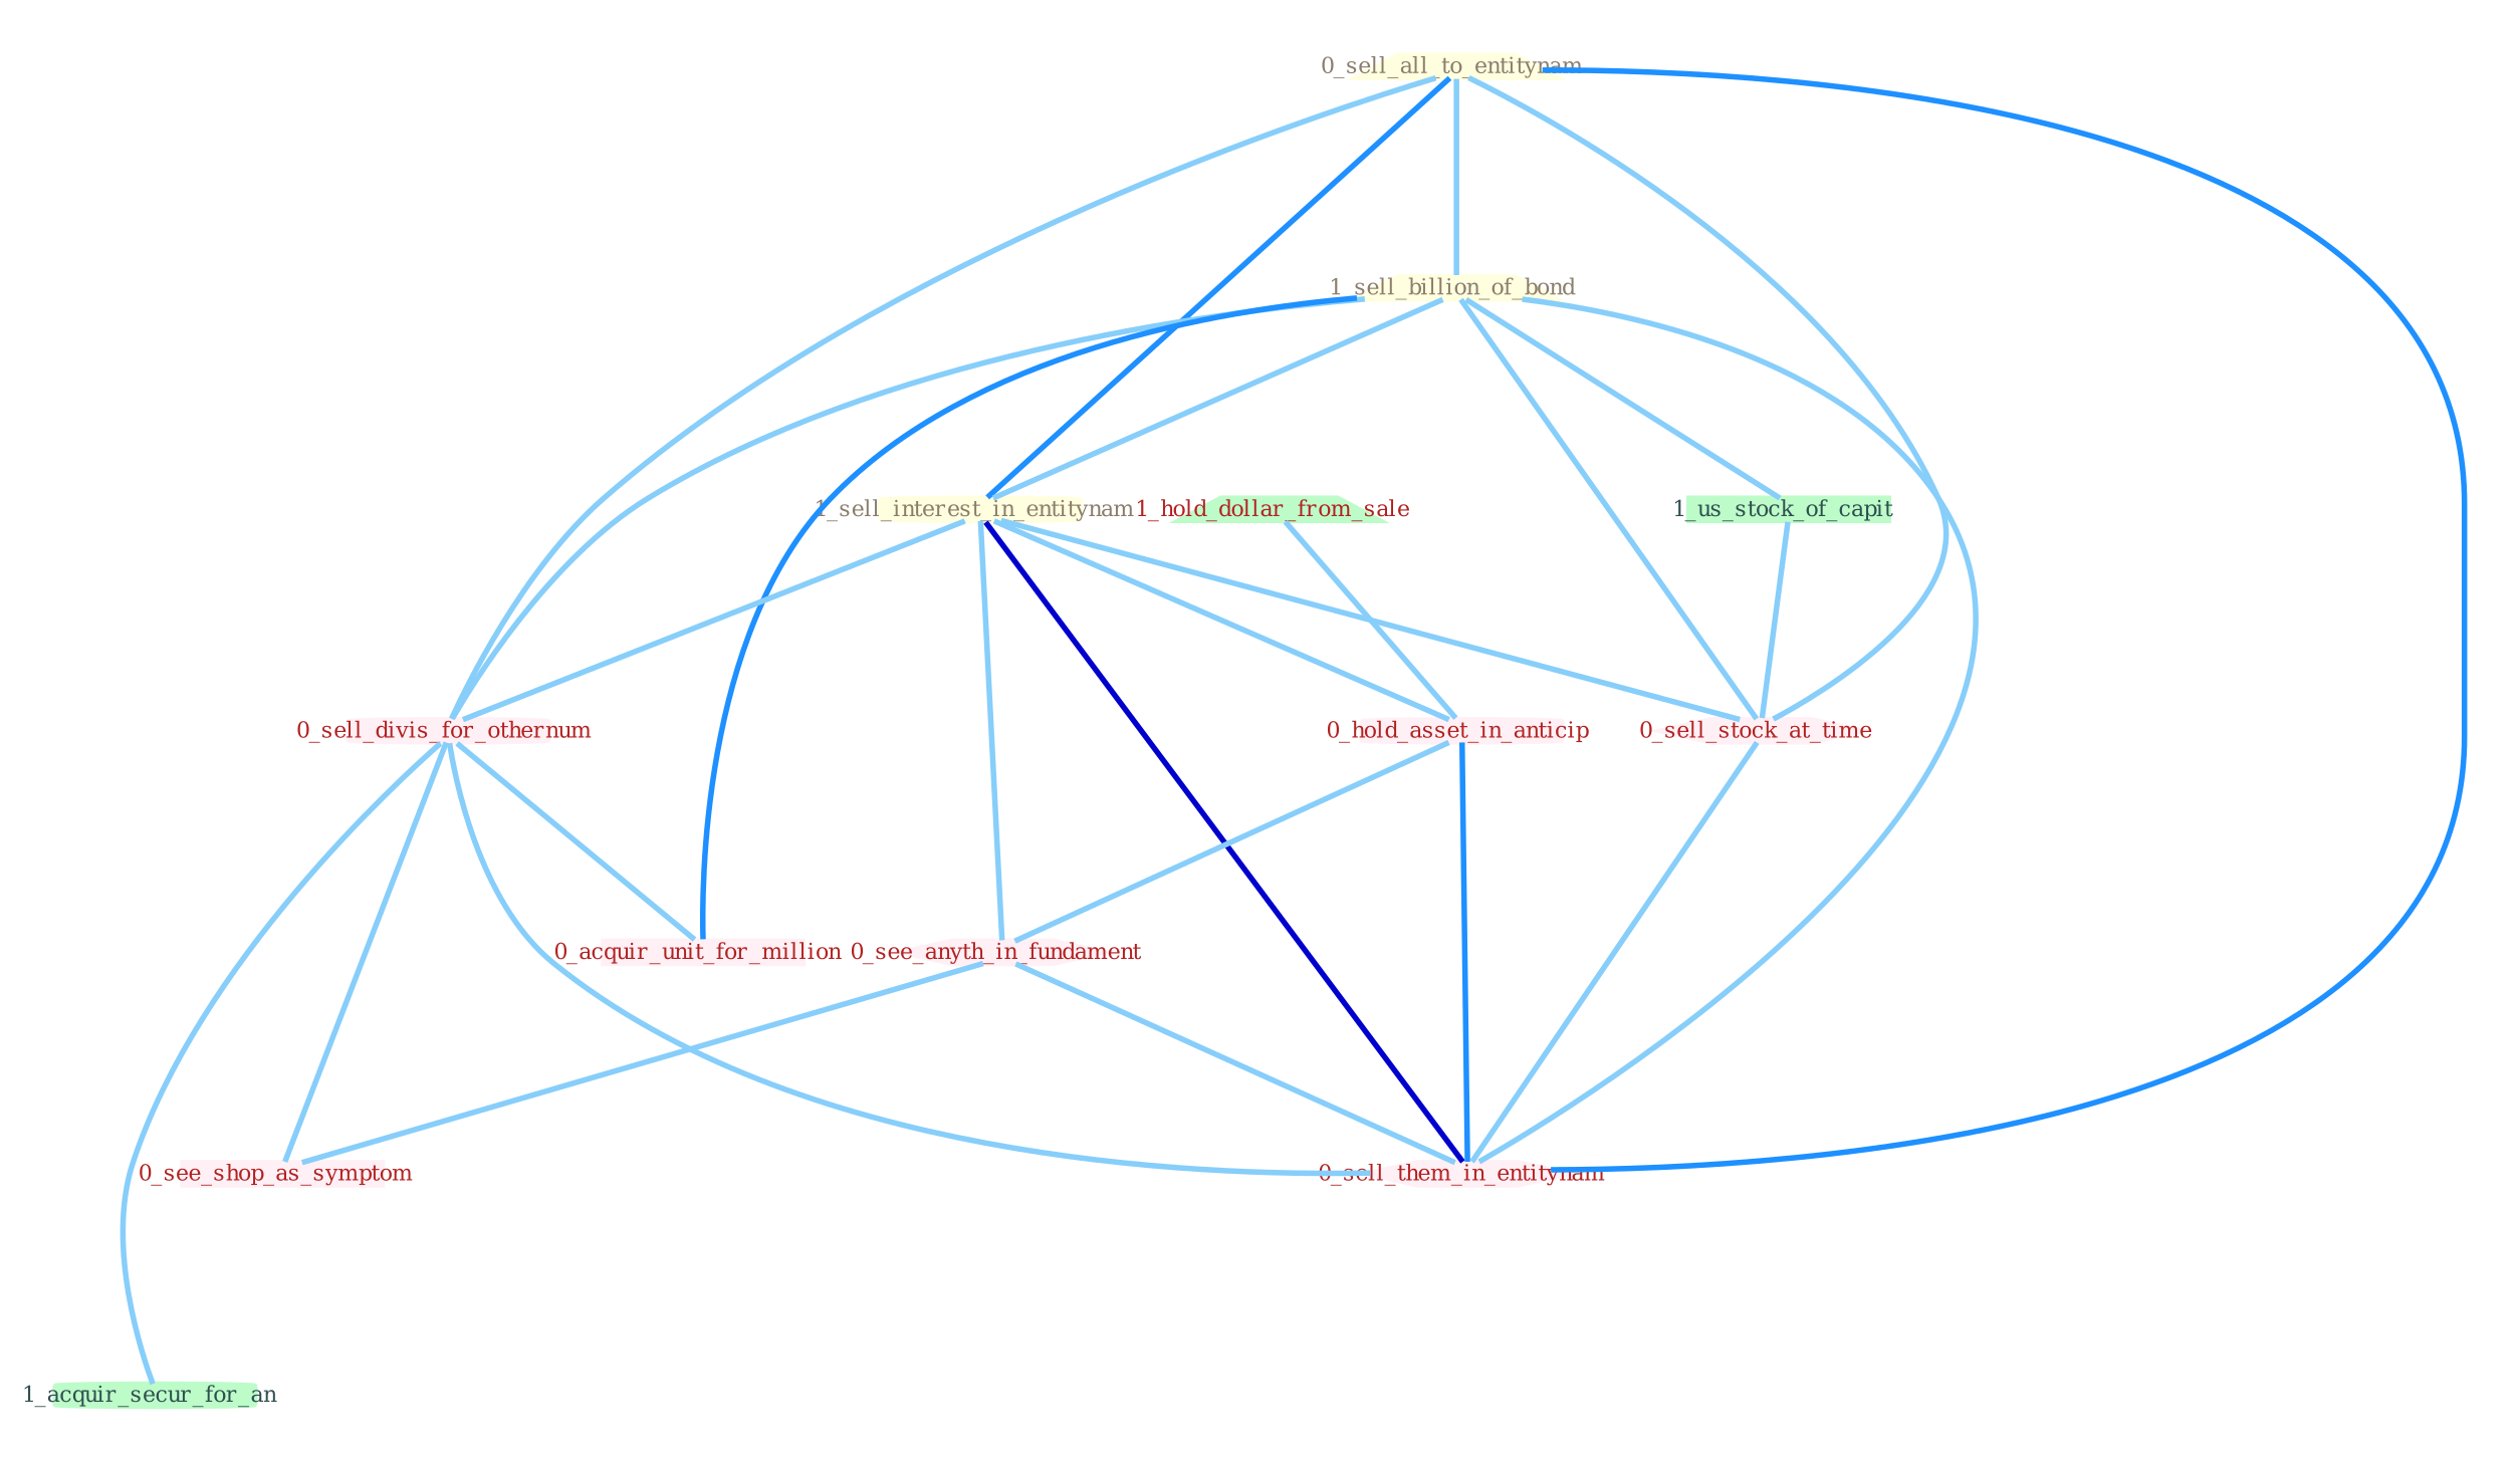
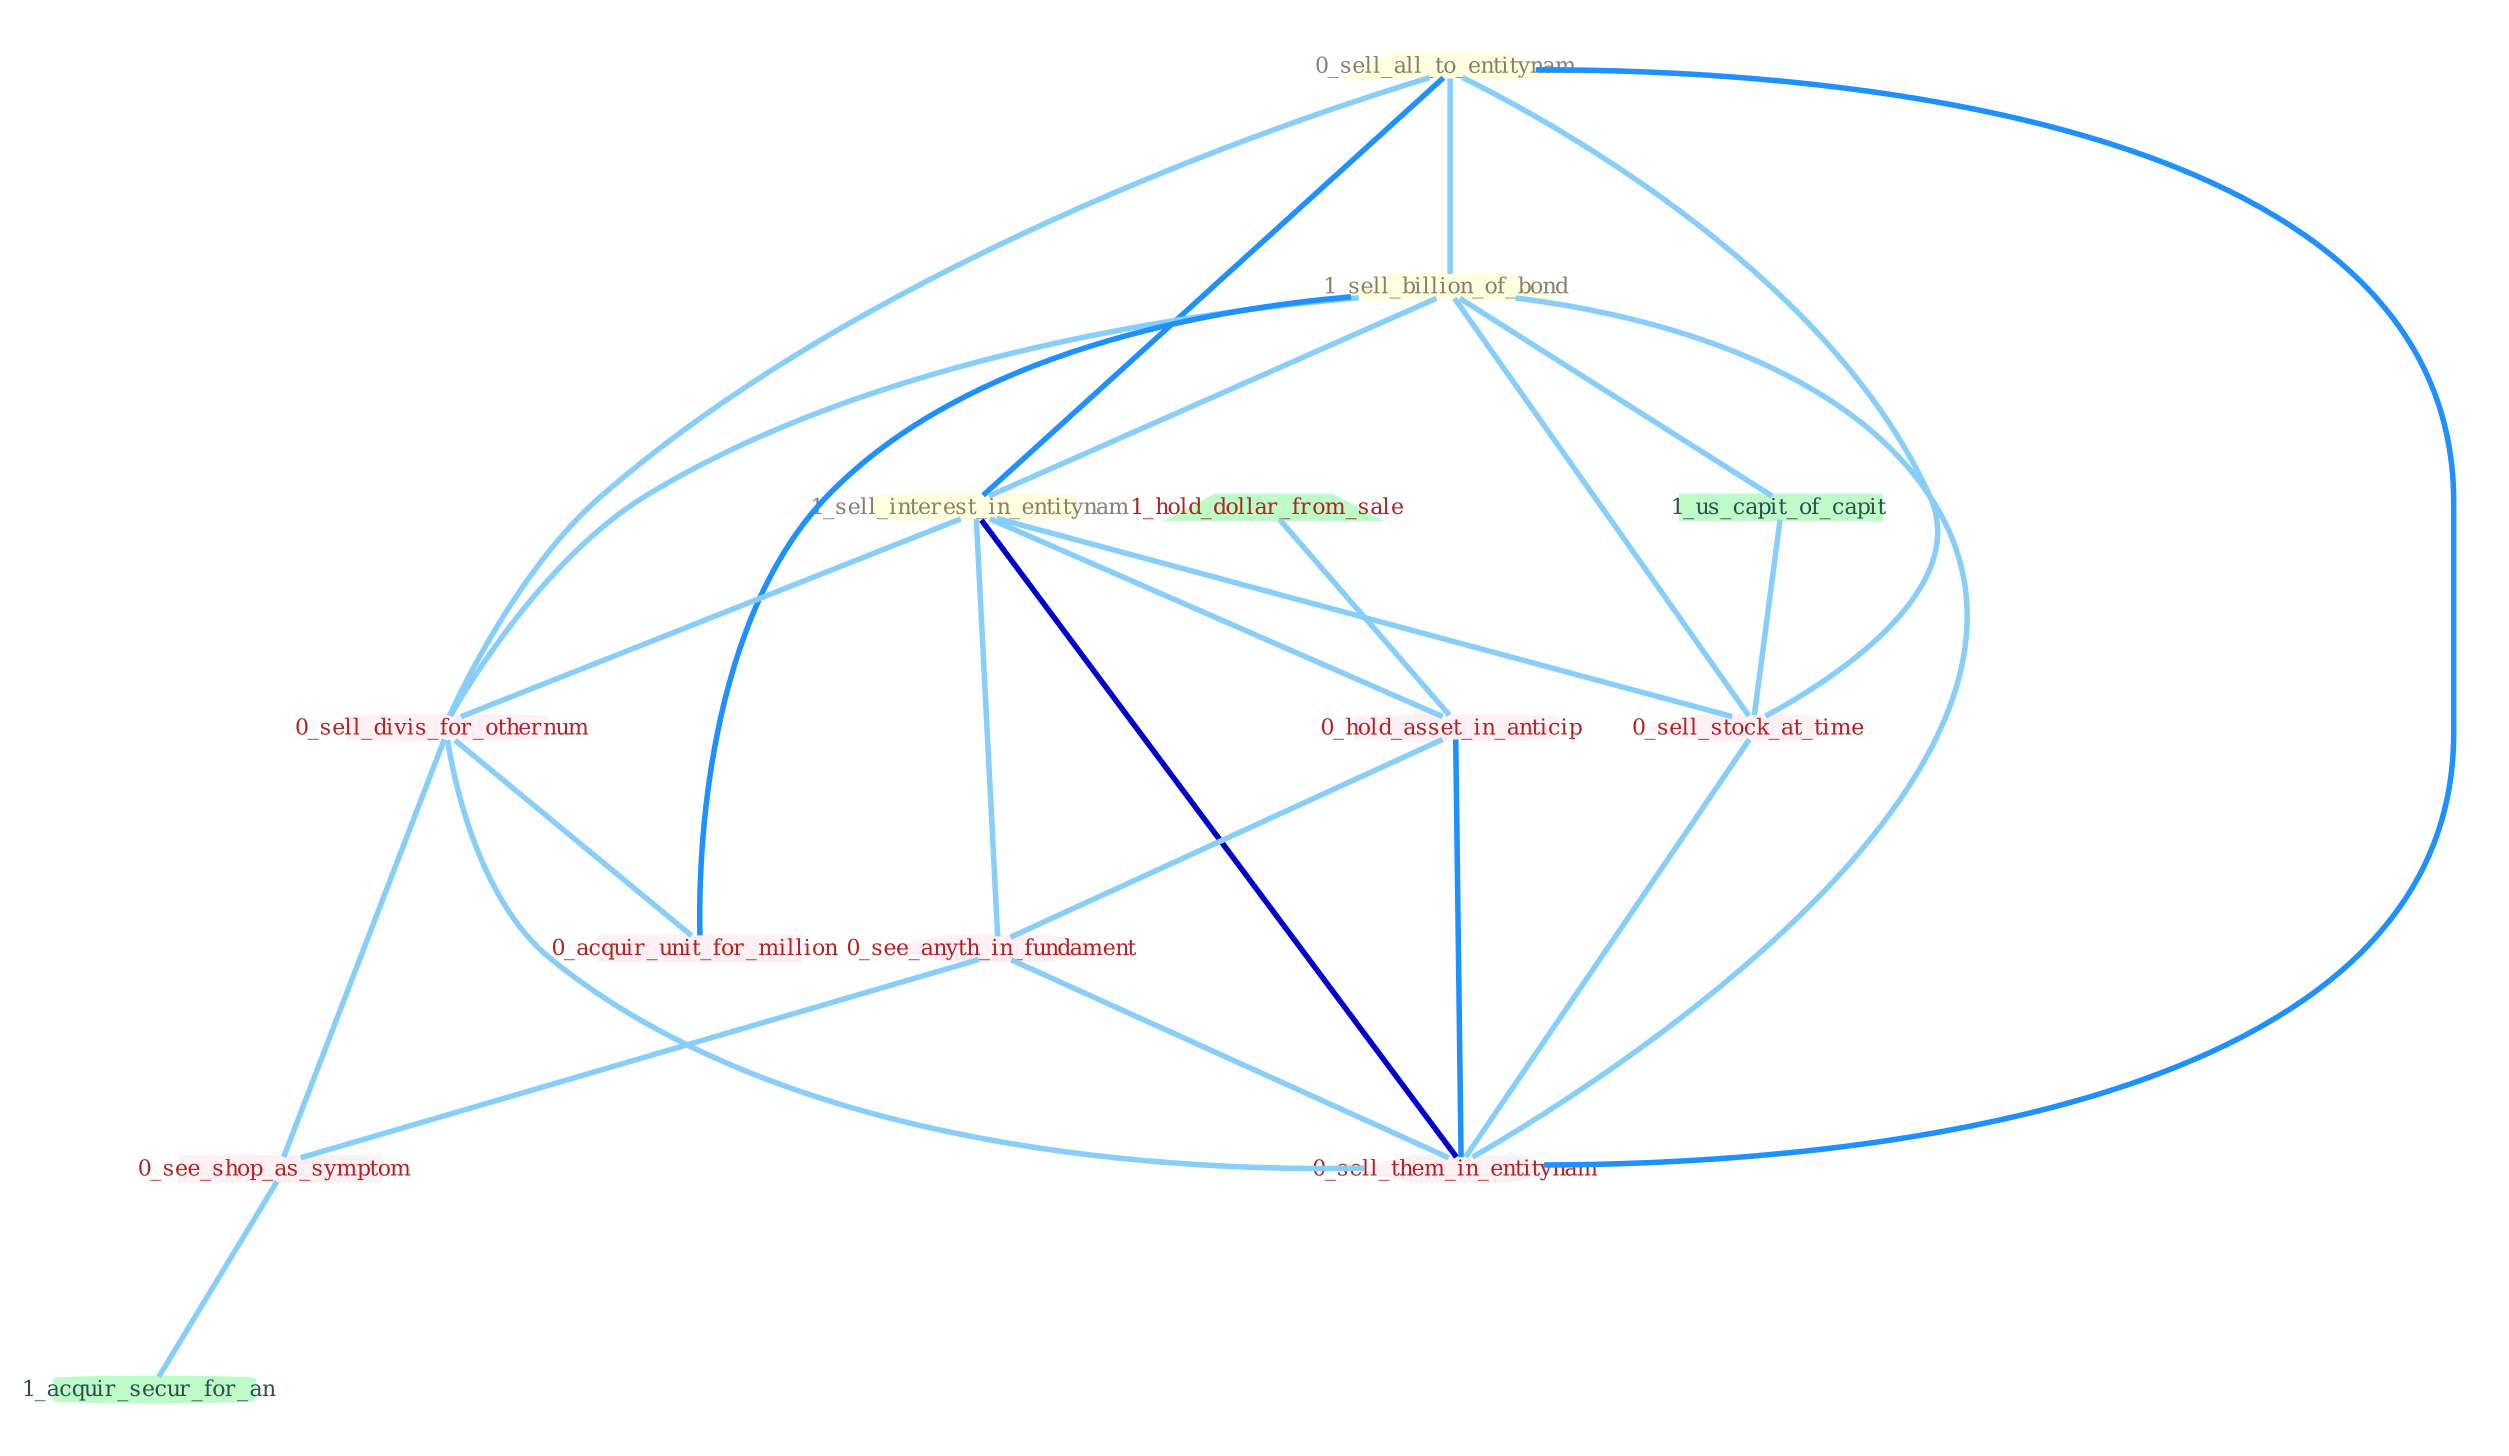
  graph {
    fontname="DejaVu Serif"
    node [color="#fff0f5" fixedsize=true fontcolor="#b22222" fontname="DejaVu Serif" fontsize=4 shape=cylinder style=filled]
    edge [color="#87cefa" fontname="DejaVu Serif" w=1]
    "0_sell_all_to_entitynam " [color="#ffffe0" fontcolor="#8b7d6b" height=.06 shape=trapezium width=.5]
    "1_sell_billion_of_bond " [color="#ffffe0" fontcolor="#8b7d6b" height=.06 shape=trapezium width=.5]
    "1_sell_interest_in_entitynam " [color="#ffffe0" fontcolor="#8b7d6b" height=.06 width=.5]
    "0_sell_divis_for_othernum " [height=.06 width=.5]
    "0_hold_asset_in_anticip " [height=.06 width=.5]
    "0_sell_stock_at_time " [height=.06 shape=hexagon width=.5]
    "0_see_anyth_in_fundament " [height=.06 shape=hexagon width=.5]
    "0_acquir_unit_for_million " [height=.06 shape=box width=.5]
    "0_see_shop_as_symptom " [height=.06 shape=box width=.5]
    "0_sell_them_in_entitynam " [height=.06 shape=hexagon width=.5]
-   "1_us_stock_of_capit " [color="#BDFCC9" fontcolor="#2f4f4f" height=.06 shape=box width=.5]
+   "1_us_stock_of_capit " [color="#BDFCC9" fontcolor="#2f4f4f" height=.06 shape=box width=.5 label="1_us_capit_of_capit"]
    "1_acquir_secur_for_an " [color="#BDFCC9" fontcolor="#2f4f4f" height=.06 width=.5]
    "1_hold_dollar_from_sale " [color="#BDFCC9" height=.06 shape=trapezium width=.5]
    subgraph sub_1 {
      "0_sell_all_to_entitynam "
      "1_sell_billion_of_bond "
      "1_sell_interest_in_entitynam "
    }
    subgraph sub_2 {
      "0_sell_divis_for_othernum "
      "0_hold_asset_in_anticip "
      "0_sell_stock_at_time "
      "0_see_anyth_in_fundament "
      "0_acquir_unit_for_million "
      "0_see_shop_as_symptom "
      "0_sell_them_in_entitynam "
    }
    "0_sell_all_to_entitynam " -- "1_sell_billion_of_bond "
    "0_sell_all_to_entitynam " -- "1_sell_interest_in_entitynam " [color="#1e90ff" w=2]
    "0_sell_all_to_entitynam " -- "0_sell_divis_for_othernum "
    "0_sell_all_to_entitynam " -- "0_sell_stock_at_time "
    "0_sell_all_to_entitynam " -- "0_sell_them_in_entitynam " [color="#1e90ff" w=2]
    "1_sell_billion_of_bond " -- "1_sell_interest_in_entitynam "
    "1_sell_billion_of_bond " -- "0_sell_divis_for_othernum "
    "1_sell_billion_of_bond " -- "0_sell_stock_at_time "
    "1_sell_billion_of_bond " -- "0_acquir_unit_for_million " [color="#1e90ff" w=2]
    "1_sell_billion_of_bond " -- "0_sell_them_in_entitynam "
    "1_sell_billion_of_bond " -- "1_us_stock_of_capit "
    "1_sell_interest_in_entitynam " -- "0_sell_divis_for_othernum "
    "1_sell_interest_in_entitynam " -- "0_hold_asset_in_anticip "
    "1_sell_interest_in_entitynam " -- "0_sell_stock_at_time "
    "1_sell_interest_in_entitynam " -- "0_see_anyth_in_fundament "
    "1_sell_interest_in_entitynam " -- "0_sell_them_in_entitynam " [color="#0000cd" w=3]
    "0_sell_divis_for_othernum " -- "0_acquir_unit_for_million "
    "0_sell_divis_for_othernum " -- "0_see_shop_as_symptom "
    "0_sell_divis_for_othernum " -- "0_sell_them_in_entitynam "
-   "0_sell_divis_for_othernum " -- "1_acquir_secur_for_an "
+   "0_see_shop_as_symptom " -- "1_acquir_secur_for_an "
    "0_hold_asset_in_anticip " -- "0_see_anyth_in_fundament "
    "0_hold_asset_in_anticip " -- "0_sell_them_in_entitynam " [color="#1e90ff"]
    "0_sell_stock_at_time " -- "0_sell_them_in_entitynam "
    "0_see_anyth_in_fundament " -- "0_see_shop_as_symptom "
    "0_see_anyth_in_fundament " -- "0_sell_them_in_entitynam "
    "1_us_stock_of_capit " -- "0_sell_stock_at_time "
    "1_hold_dollar_from_sale " -- "0_hold_asset_in_anticip "
  }
